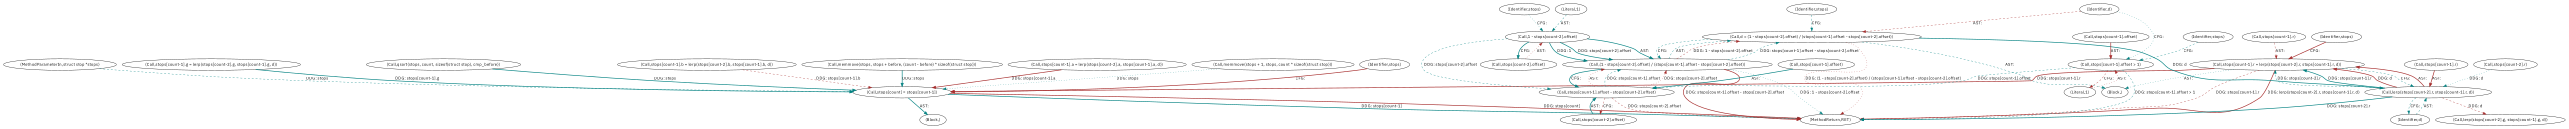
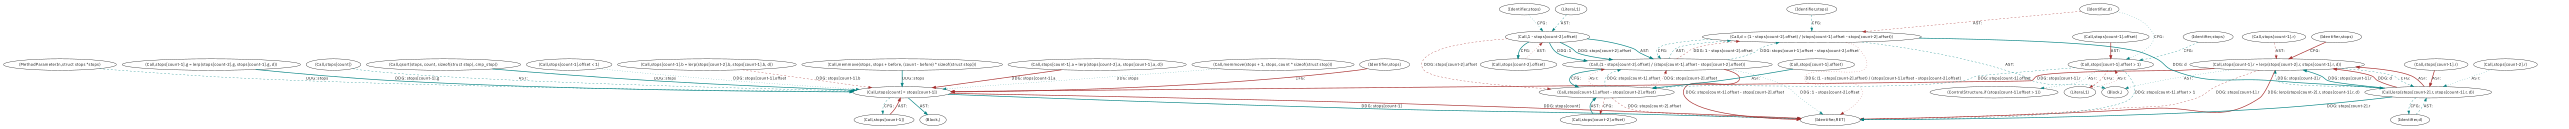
  digraph {
    fontname="IBM Plex Sans"
    node [fontname="IBM Plex Sans"]
    edge [color=teal fontname="IBM Plex Sans" style=dashed]
    n1 [label="(Call,stops[count-1].r = lerp(stops[count-2].r, stops[count-1].r, d))"]
    n2 [label="(Call,lerp(stops[count-2].r, stops[count-1].r, d))"]
    n3 [label="(Call,stops[count] = stops[count-1])"]
-   n4 [label="(MethodReturn,RET)"]
+   n4 [label="(Identifier,RET)"]
    n5 [label="(Block,)"]
-   n6 [label="(Call,lerp(stops[count-2].g, stops[count-1].g, d))"]
    n7 [label="(Identifier,d)"]
+   n8 [label="(Call,stops[count-1])"]
    n9 [label="(Block,)"]
    n10 [label="(Call,d = (1 - stops[count-2].offset) / (stops[count-1].offset - stops[count-2].offset))"]
    n11 [label="(Call,(1 - stops[count-2].offset) / (stops[count-1].offset - stops[count-2].offset))"]
    n12 [label="(Call,stops[count-1].offset - stops[count-2].offset)"]
    n13 [label="(Call,stops[count-2].offset)"]
    n14 [label="(Call,1 - stops[count-2].offset)"]
    n15 [label="(Call,stops[count-2].offset)"]
    n16 [label="(Call,stops[count-1].offset > 1)"]
+   n17 [label="(ControlStructure,if (stops[count-1].offset > 1))"]
    n18 [label="(Literal,1)"]
+   n19 [label="(Call,stops[count-1].offset < 1)"]
    n20 [label="(Call,stops[count-1].b = lerp(stops[count-2].b, stops[count-1].b, d))"]
    n21 [label="(Call,memmove(stops, stops + before, (count - before) * sizeof(struct stop)))"]
    n22 [label="(Call,stops[count-1].a = lerp(stops[count-2].a, stops[count-1].a, d))"]
    n23 [label="(Call,memmove(stops + 1, stops, count * sizeof(struct stop)))"]
    n24 [label="(Call,stops[count-1].r)"]
    n25 [label="(Identifier,stops)"]
-   n26 [label="(MethodParameterIn,struct stop *stops)"]
+   n26 [label="(MethodParameterIn,struct stops *stops)"]
    n27 [label="(Identifier,stops)"]
    n28 [label="(Literal,1)"]
    n29 [label="(Identifier,d)"]
    n30 [label="(Call,stops[count-1].g = lerp(stops[count-2].g, stops[count-1].g, d))"]
    n31 [label="(Identifier,stops)"]
    n32 [label="(Call,stops[count-2].r)"]
    n33 [label="(Call,stops[count-1].offset)"]
    n34 [label="(Call,stops[count-1].offset)"]
-   n36 [label="(Call,qsort(stops, count, sizeof(struct stop), cmp_before))"]
+   n35 [label="(Call,stops[count])"]
+   n36 [label="(Call,qsort(stops, count, sizeof(struct stop), cmp_stop))"]
    n37 [label="(Identifier,stops)"]
    n38 [label="(Call,stops[count-1].r)"]
    n39 [label="(Identifier,stops)"]
    n1 -> n2 [label="CFG: "]
    n1 -> n3 [color=brown label="DDG: stops[count-1].r" style=bold]
    n1 -> n4 [color=brown label="DDG: stops[count-1].r"]
    n1 -> n4 [color=brown label="DDG: lerp(stops[count-2].r, stops[count-1].r, d)" style=bold]
    n1 -> n5 [label="AST: " style=dotted]
    n2 -> n1 [color=brown label="AST: " style=bold]
    n2 -> n1 [label="DDG: stops[count-2].r"]
    n2 -> n1 [label="DDG: stops[count-1].r" style=bold]
    n2 -> n1 [color=brown label="DDG: d" style=bold]
    n2 -> n4 [label="DDG: stops[count-2].r" style=bold]
-   n2 -> n6 [color=brown label="DDG: d"]
    n2 -> n7 [label="CFG: "]
    n3 -> n4 [label="DDG: stops[count-1]" style=bold]
    n3 -> n4 [color=brown label="DDG: stops[count]" style=bold]
+   n3 -> n8 [label="CFG: "]
    n3 -> n9 [label="AST: " style=bold]
    n7 -> n2 [label="AST: "]
+   n8 -> n3 [color=brown label="AST: " style=bold]
    n10 -> n2 [label="DDG: d" style=bold]
    n10 -> n4 [color=brown label="DDG: (1 - stops[count-2].offset) / (stops[count-1].offset - stops[count-2].offset)" style=dotted]
    n10 -> n5 [label="AST: "]
    n10 -> n11 [label="CFG: "]
    n11 -> n4 [label="DDG: 1 - stops[count-2].offset" style=dotted]
    n11 -> n4 [color=brown label="DDG: stops[count-1].offset - stops[count-2].offset" style=bold]
    n11 -> n10 [label="AST: "]
    n11 -> n10 [color=brown label="DDG: 1 - stops[count-2].offset"]
    n11 -> n10 [label="DDG: stops[count-1].offset - stops[count-2].offset"]
    n11 -> n12 [label="CFG: " style=bold]
    n12 -> n4 [color=brown label="DDG: stops[count-2].offset"]
    n12 -> n11 [color=brown label="AST: " style=dotted]
    n12 -> n11 [label="DDG: stops[count-1].offset"]
    n12 -> n11 [color=brown label="DDG: stops[count-2].offset" style=dotted]
    n12 -> n13 [color=brown label="CFG: "]
    n13 -> n12 [label="AST: " style=bold]
    n14 -> n11 [label="AST: " style=bold]
    n14 -> n11 [label="DDG: 1" style=bold]
    n14 -> n11 [label="DDG: stops[count-2].offset" style=bold]
-   n14 -> n12 [label="DDG: stops[count-2].offset"]
+   n14 -> n12 [color=brown label="DDG: stops[count-2].offset"]
    n14 -> n15 [label="CFG: " style=bold]
    n15 -> n14 [color=brown label="AST: " style=dotted]
    n16 -> n4 [label="DDG: stops[count-1].offset > 1"]
    n16 -> n12 [label="DDG: stops[count-1].offset"]
+   n16 -> n17 [label="AST: " style=dotted]
    n16 -> n18 [color=brown label="CFG: "]
    n18 -> n16 [color=brown label="AST: " style=dotted]
+   n19 -> n3 [label="DDG: stops[count-1].offset" style=dotted]
    n20 -> n3 [color=brown label="DDG: stops[count-1].b"]
    n21 -> n3 [label="DDG: stops" style=bold]
    n22 -> n3 [color=brown label="DDG: stops[count-1].a" style=bold]
    n23 -> n3 [label="DDG: stops" style=dotted]
    n24 -> n2 [color=brown label="AST: " style=bold]
    n25 -> n3 [color=brown label="CFG: " style=bold]
    n26 -> n3 [label="DDG: stops"]
    n27 -> n1 [color=brown label="CFG: " style=bold]
    n28 -> n14 [label="AST: "]
    n29 -> n10 [color=brown label="AST: "]
    n29 -> n16 [label="CFG: " style=dotted]
    n30 -> n3 [label="DDG: stops[count-1].g" style=bold]
    n31 -> n16 [label="CFG: "]
-   n32 -> n2 [label="DDG: d" style=dotted]
+   n32 -> n2 [label="AST: " style=dotted]
    n33 -> n12 [label="AST: " style=bold]
    n34 -> n16 [color=brown label="AST: " style=bold]
+   n35 -> n3 [label="AST: "]
    n36 -> n3 [label="DDG: stops" style=bold]
    n37 -> n10 [label="CFG: "]
    n38 -> n1 [color=brown label="AST: "]
    n39 -> n14 [label="CFG: " style=dotted]
  }
